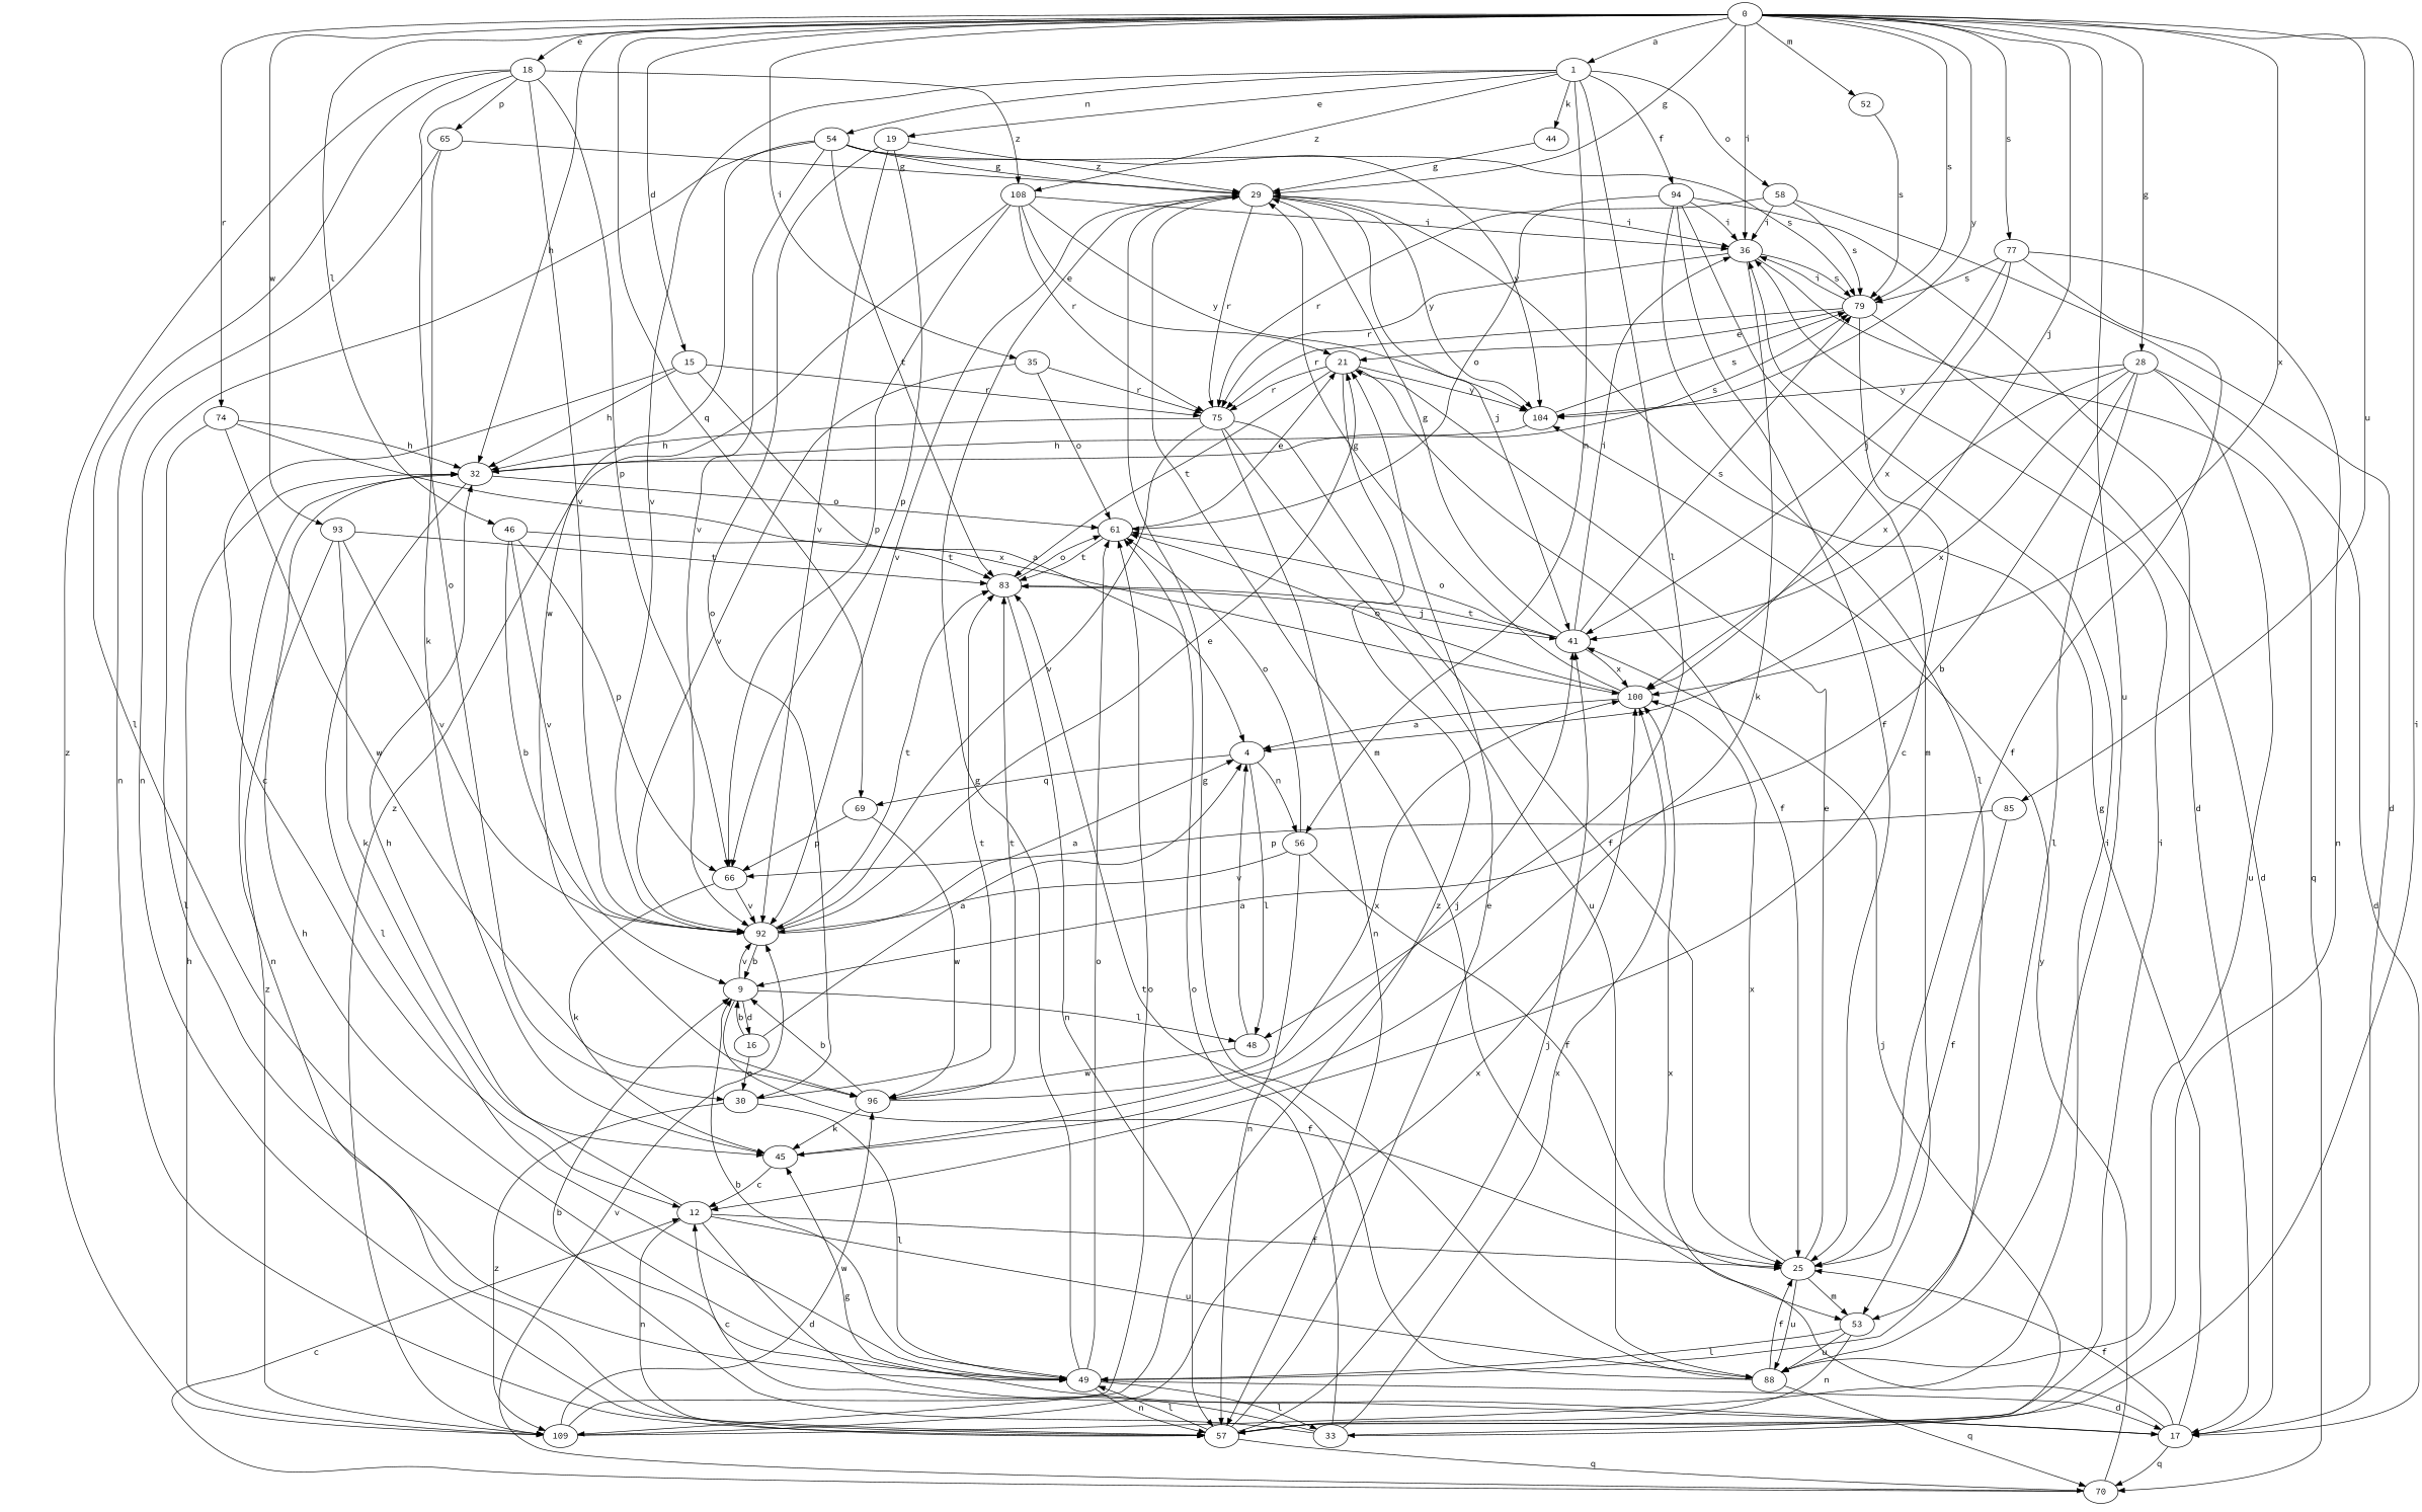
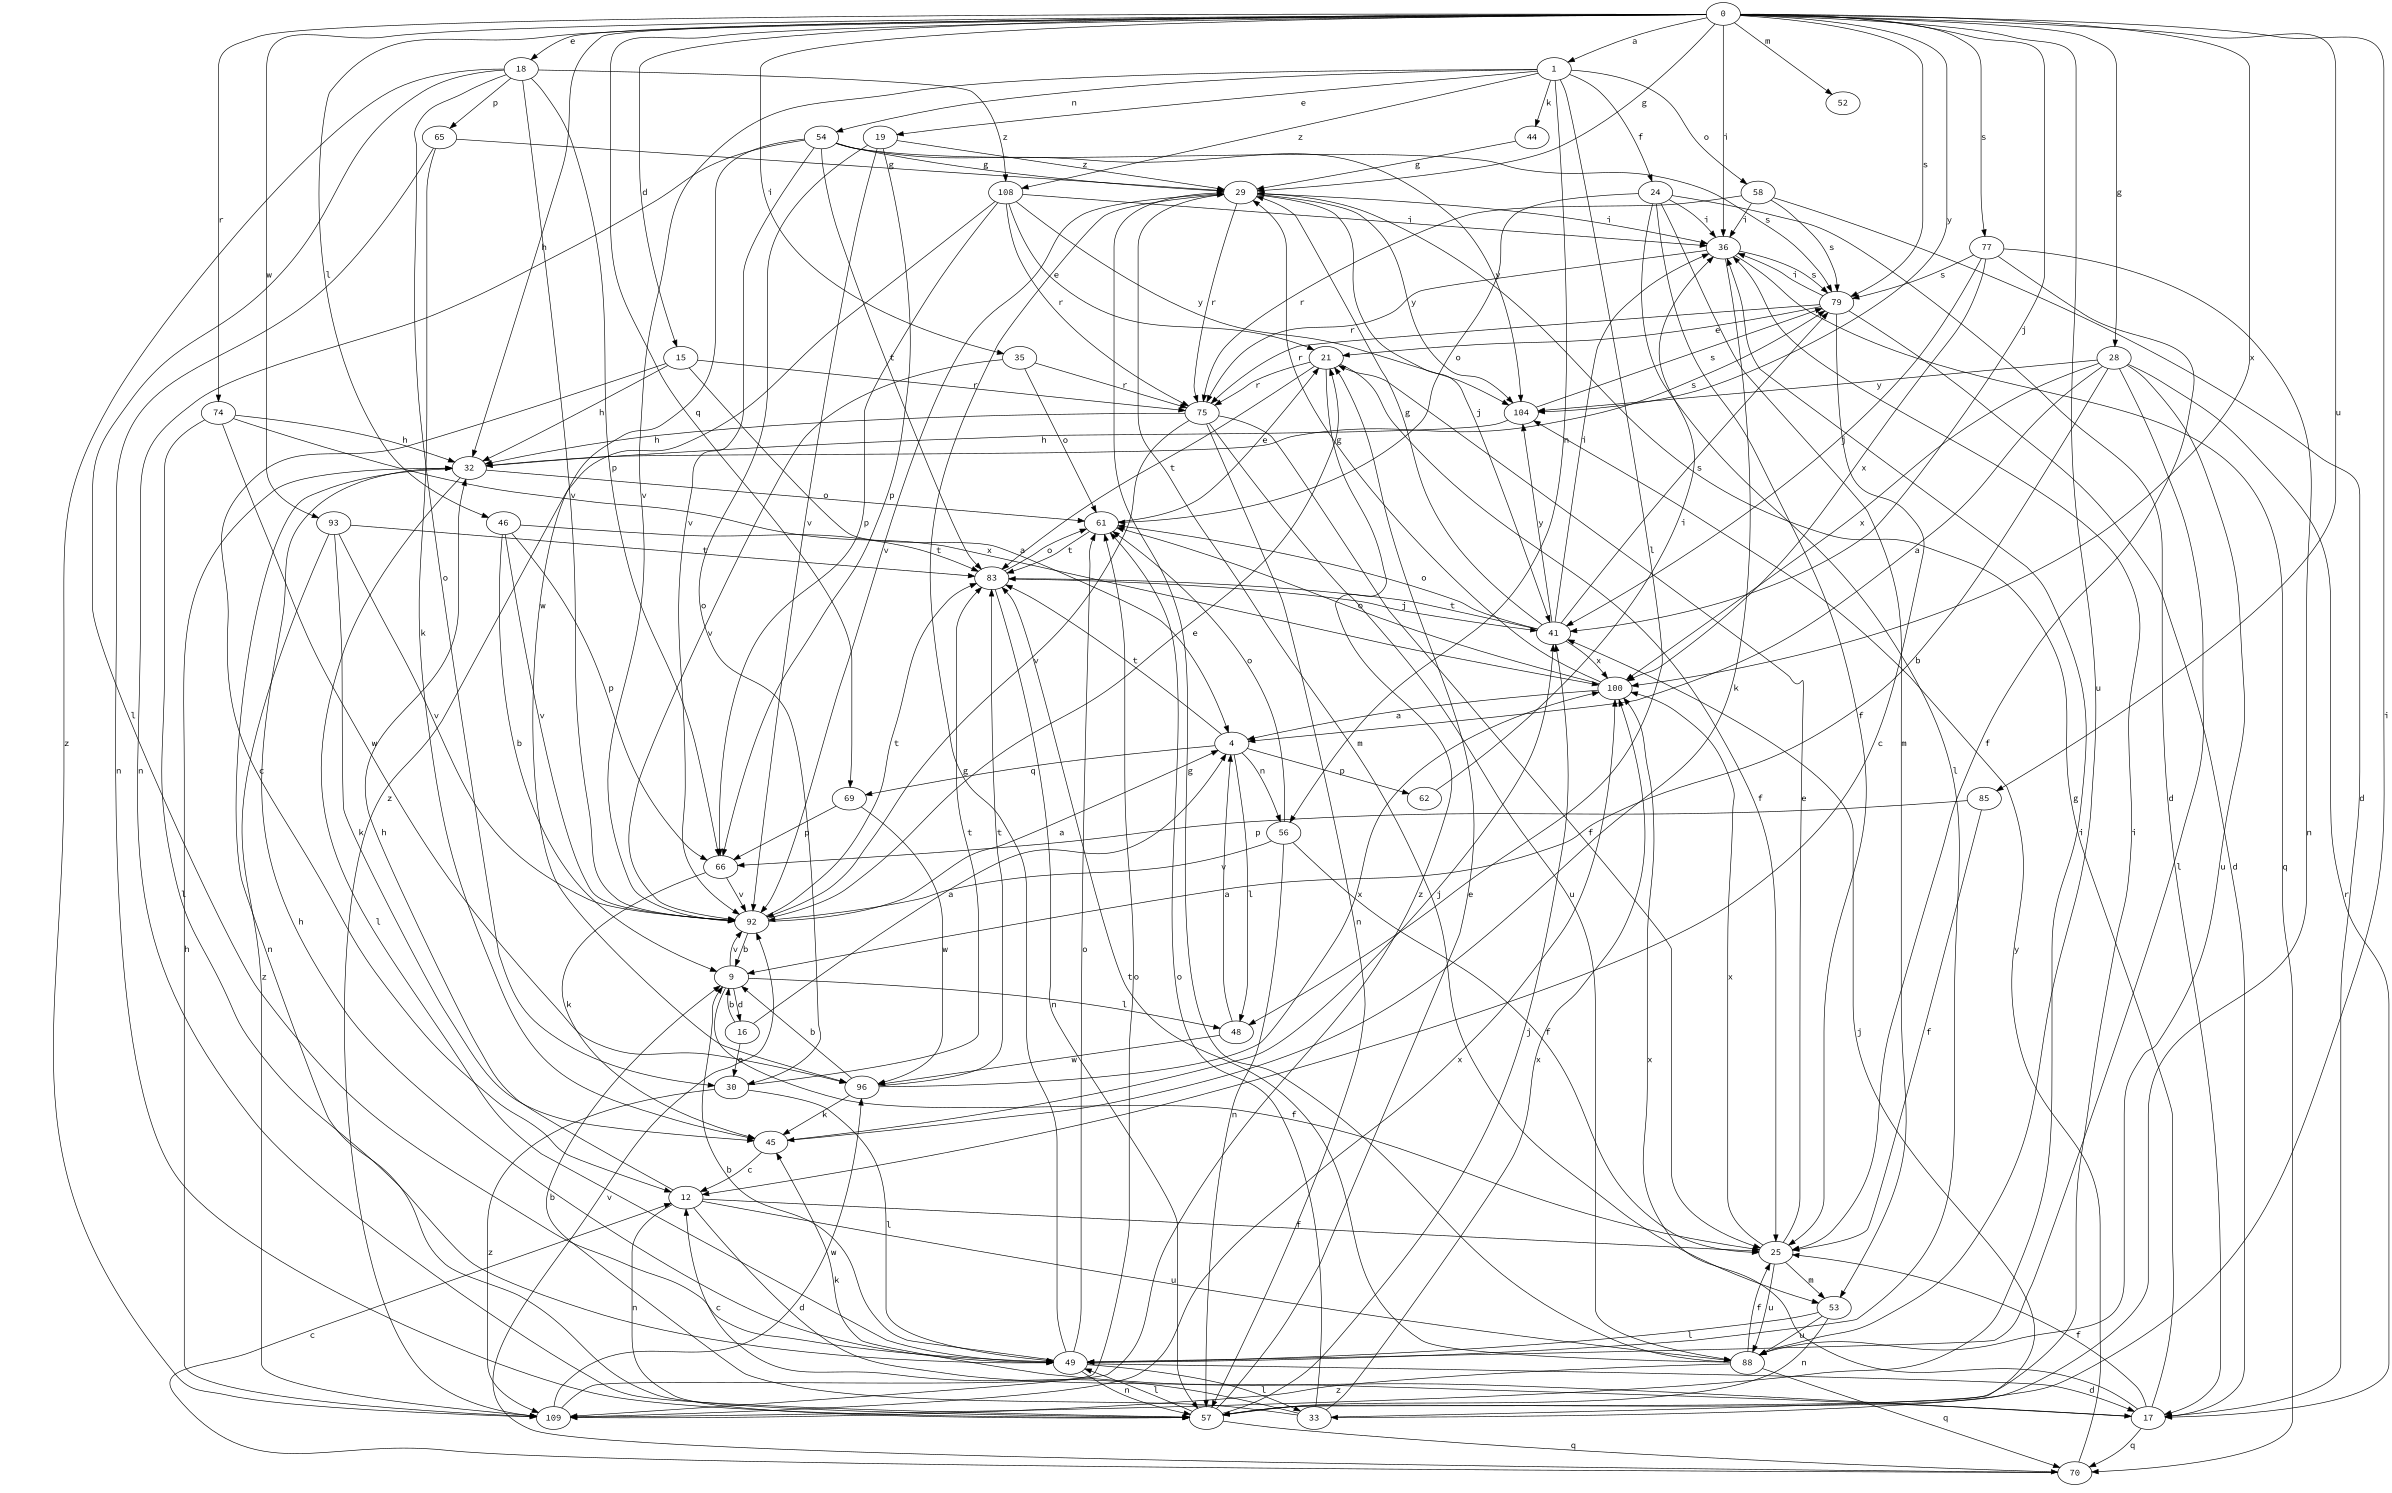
  strict digraph {
    fontname="Source Code Pro"
    node [fontname="Source Code Pro"]
    edge [fontname="Source Code Pro"]
    0
    1
    15
    18
    28
    29
    32
    33
    35
    36
    41
    46
    52
    69
    74
    77
    79
    85
    88
    93
    100
    104
    19
-   24 [label=94]
+   24
    44
    48
    54
    56
    58
    92
    108
    4
    12
    75
    n35 [label=30]
    49
    65
    66
    109
    9
    17
    53
    57
    61
    45
    70
    83
    96
    25
    21
+   62
    16
    0 -> 1 [label=a]
    0 -> 15 [label=d]
    0 -> 18 [label=e]
    0 -> 28 [label=g]
    0 -> 29 [label=g]
    0 -> 32 [label=h]
    0 -> 33 [label=i]
    0 -> 35 [label=i]
    0 -> 36 [label=i]
    0 -> 41 [label=j]
    0 -> 46 [label=l]
    0 -> 52 [label=m]
    0 -> 69 [label=q]
    0 -> 74 [label=r]
    0 -> 77 [label=s]
    0 -> 79 [label=s]
    0 -> 85 [label=u]
    0 -> 88 [label=u]
    0 -> 93 [label=w]
    0 -> 100 [label=x]
    0 -> 104 [label=y]
    1 -> 19 [label=e]
    1 -> 24 [label=f]
    1 -> 44 [label=k]
    1 -> 48 [label=l]
    1 -> 54 [label=n]
    1 -> 56 [label=n]
    1 -> 58 [label=o]
    1 -> 92 [label=v]
    1 -> 108 [label=z]
    15 -> 32 [label=h]
    15 -> 4 [label=a]
    15 -> 12 [label=c]
    15 -> 75 [label=r]
    18 -> 92 [label=v]
    18 -> 108 [label=z]
    18 -> n35 [label=o]
    18 -> 49 [label=l]
    18 -> 65 [label=p]
    18 -> 66 [label=p]
    18 -> 109 [label=z]
    28 -> 88 [label=u]
    28 -> 100 [label=x]
    28 -> 104 [label=y]
-   28 -> 4 [label=x]
-   28 -> 53 [label=l]
+   28 -> 4 [label=a]
+   28 -> 49 [label=l]
    28 -> 9 [label=b]
-   28 -> 17 [label=d]
+   28 -> 17 [label=r]
    29 -> 36 [label=i]
    29 -> 41 [label=j]
    29 -> 104 [label=y]
    29 -> 92 [label=v]
    29 -> 75 [label=r]
    29 -> 53 [label=m]
    32 -> 79 [label=s]
    32 -> 49 [label=l]
    32 -> 57 [label=n]
    32 -> 61 [label=o]
    33 -> 41 [label=j]
    33 -> 100 [label=x]
    33 -> 12 [label=c]
    33 -> 9 [label=b]
    33 -> 61 [label=o]
    35 -> 92 [label=v]
    35 -> 75 [label=r]
    35 -> 61 [label=o]
    36 -> 79 [label=s]
    36 -> 75 [label=r]
    36 -> 45 [label=k]
    36 -> 70 [label=q]
    41 -> 29 [label=g]
    41 -> 36 [label=i]
    41 -> 79 [label=s]
    41 -> 100 [label=x]
    41 -> 61 [label=o]
    41 -> 83 [label=t]
    46 -> 92 [label=v]
    46 -> 66 [label=p]
    46 -> 9 [label=b]
    46 -> 83 [label=t]
-   52 -> 79 [label=s]
    69 -> 66 [label=p]
    69 -> 96 [label=w]
    74 -> 32 [label=h]
    74 -> 100 [label=x]
    74 -> 49 [label=l]
    74 -> 96 [label=w]
    77 -> 41 [label=j]
    77 -> 79 [label=s]
    77 -> 100 [label=x]
    77 -> 57 [label=n]
    77 -> 25 [label=f]
    79 -> 36 [label=i]
    79 -> 12 [label=c]
    79 -> 75 [label=r]
    79 -> 17 [label=d]
    79 -> 21 [label=e]
    85 -> 66 [label=p]
    85 -> 25 [label=f]
    88 -> 29 [label=g]
+   88 -> 109 [label=z]
    88 -> 70 [label=q]
    88 -> 83 [label=t]
    88 -> 25 [label=f]
    93 -> 92 [label=v]
    93 -> 109 [label=z]
    93 -> 45 [label=k]
    93 -> 83 [label=t]
    100 -> 29 [label=g]
    100 -> 4 [label=a]
    100 -> 61 [label=o]
    104 -> 32 [label=h]
    104 -> 79 [label=s]
    19 -> 29 [label=z]
    19 -> 92 [label=v]
    19 -> n35 [label=o]
    19 -> 66 [label=p]
    24 -> 36 [label=i]
    24 -> 49 [label=l]
    24 -> 17 [label=d]
    24 -> 53 [label=m]
    24 -> 61 [label=o]
    24 -> 25 [label=f]
    44 -> 29 [label=g]
    48 -> 4 [label=a]
    48 -> 96 [label=w]
    54 -> 29 [label=g]
    54 -> 79 [label=s]
    54 -> 104 [label=y]
    54 -> 92 [label=v]
    54 -> 57 [label=n]
    54 -> 83 [label=t]
    54 -> 96 [label=w]
    56 -> 92 [label=v]
    56 -> 57 [label=n]
    56 -> 61 [label=o]
    56 -> 25 [label=f]
    58 -> 36 [label=i]
    58 -> 79 [label=s]
    58 -> 75 [label=r]
    58 -> 17 [label=d]
    92 -> 4 [label=a]
    92 -> 9 [label=b]
    92 -> 83 [label=t]
    92 -> 21 [label=e]
    108 -> 36 [label=i]
    108 -> 104 [label=y]
    108 -> 75 [label=r]
    108 -> 66 [label=p]
    108 -> 109 [label=z]
    108 -> 21 [label=e]
    4 -> 69 [label=q]
    4 -> 48 [label=l]
    4 -> 56 [label=n]
+   4 -> 83 [label=t]
+   4 -> 62 [label=p]
    12 -> 32 [label=h]
    12 -> 88 [label=u]
    12 -> 17 [label=d]
    12 -> 57 [label=n]
    12 -> 25 [label=f]
    75 -> 32 [label=h]
    75 -> 88 [label=u]
    75 -> 92 [label=v]
    75 -> 57 [label=n]
    75 -> 25 [label=f]
    n35 -> 49 [label=l]
    n35 -> 109 [label=z]
    n35 -> 83 [label=t]
    49 -> 29 [label=g]
    49 -> 32 [label=h]
    49 -> 33 [label=l]
    49 -> 9 [label=b]
    49 -> 17 [label=d]
    49 -> 57 [label=n]
    49 -> 61 [label=o]
    65 -> 29 [label=g]
    65 -> 57 [label=n]
    65 -> 45 [label=k]
    66 -> 92 [label=v]
    66 -> 45 [label=k]
    109 -> 32 [label=h]
    109 -> 36 [label=i]
    109 -> 100 [label=x]
    109 -> 61 [label=o]
    109 -> 96 [label=w]
    9 -> 48 [label=l]
    9 -> 92 [label=v]
    9 -> 25 [label=f]
    9 -> 16 [label=d]
    17 -> 29 [label=g]
    17 -> 100 [label=x]
-   17 -> 45 [label=g]
+   17 -> 45 [label=k]
    17 -> 70 [label=q]
    17 -> 25 [label=f]
    53 -> 88 [label=u]
    53 -> 49 [label=l]
    53 -> 57 [label=n]
    57 -> 36 [label=i]
    57 -> 41 [label=j]
    57 -> 49 [label=l]
    57 -> 70 [label=q]
    57 -> 21 [label=e]
    61 -> 83 [label=t]
    61 -> 21 [label=e]
    45 -> 41 [label=j]
    45 -> 12 [label=c]
    70 -> 104 [label=y]
    70 -> 92 [label=v]
    70 -> 12 [label=c]
    83 -> 41 [label=j]
    83 -> 57 [label=n]
    83 -> 61 [label=o]
    96 -> 100 [label=x]
    96 -> 9 [label=b]
    96 -> 45 [label=k]
    96 -> 83 [label=t]
    25 -> 88 [label=u]
    25 -> 100 [label=x]
    25 -> 53 [label=m]
    25 -> 21 [label=e]
-   21 -> 104 [label=y]
+   41 -> 104 [label=y]
    21 -> 75 [label=r]
    21 -> 109 [label=z]
    21 -> 83 [label=t]
    21 -> 25 [label=f]
+   62 -> 36 [label=i]
    16 -> 4 [label=a]
    16 -> n35 [label=o]
    16 -> 9 [label=b]
  }
